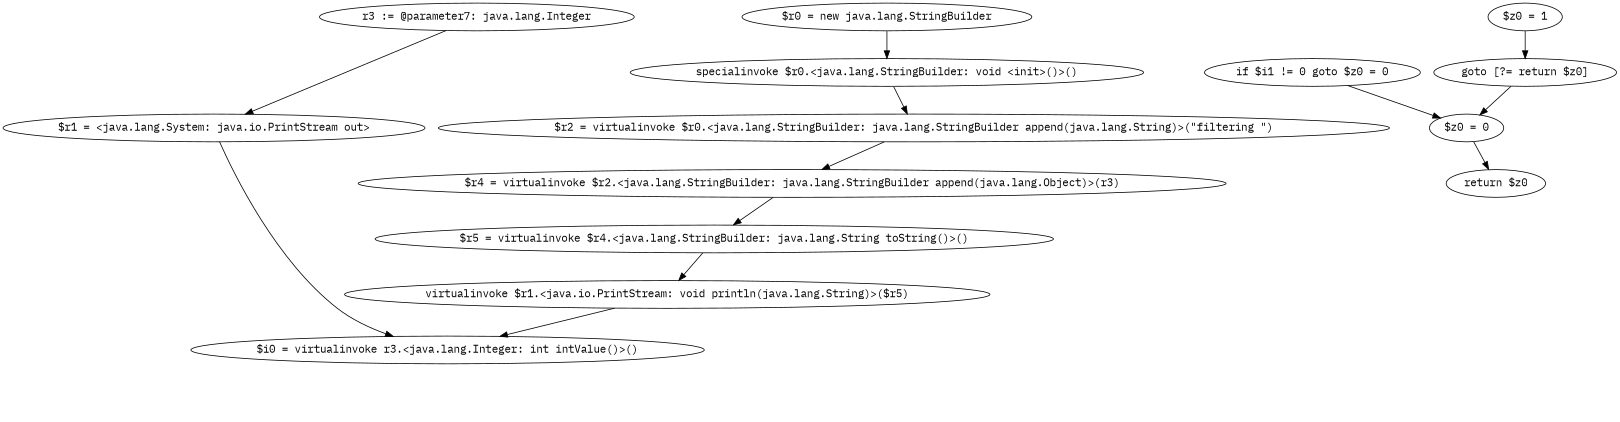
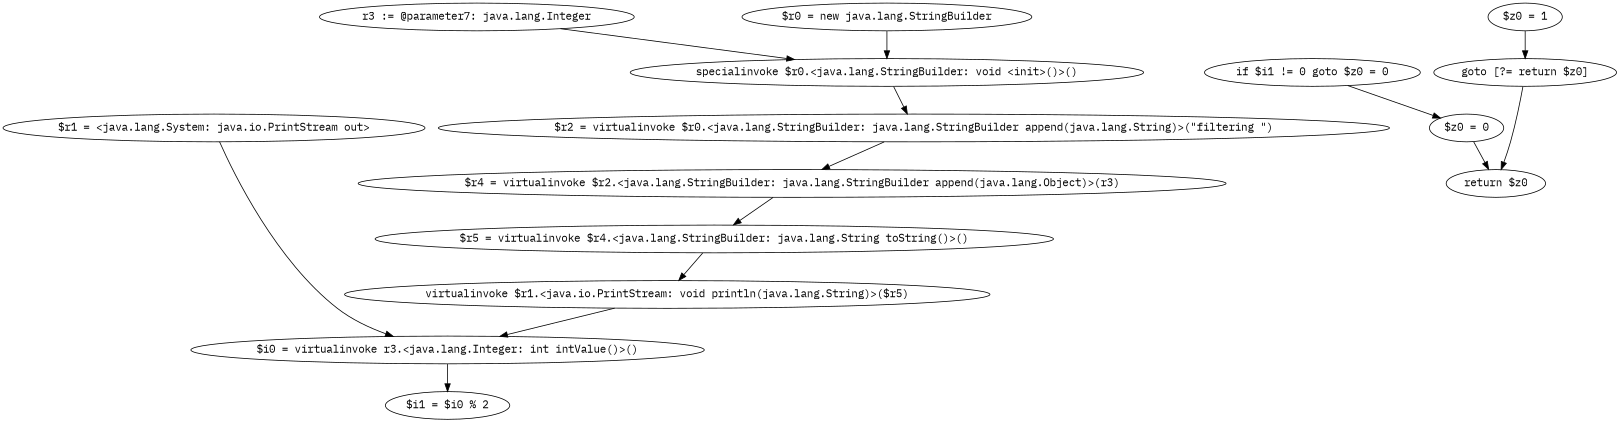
  digraph {
    fontname="IBM Plex Mono"
    node [fontname="IBM Plex Mono"]
    edge [fontname="IBM Plex Mono"]
    n1 [label="r3 := @parameter7: java.lang.Integer"]
    "$r1 = <java.lang.System: java.io.PrintStream out>"
    "$i0 = virtualinvoke r3.<java.lang.Integer: int intValue()>()"
    "$r0 = new java.lang.StringBuilder"
    "specialinvoke $r0.<java.lang.StringBuilder: void <init>()>()"
    "$r2 = virtualinvoke $r0.<java.lang.StringBuilder: java.lang.StringBuilder append(java.lang.String)>(\"filtering \")"
    "$r4 = virtualinvoke $r2.<java.lang.StringBuilder: java.lang.StringBuilder append(java.lang.Object)>(r3)"
    "$r5 = virtualinvoke $r4.<java.lang.StringBuilder: java.lang.String toString()>()"
    "virtualinvoke $r1.<java.io.PrintStream: void println(java.lang.String)>($r5)"
+   "$i1 = $i0 % 2"
    "if $i1 != 0 goto $z0 = 0"
    "$z0 = 0"
    "$z0 = 1"
    "goto [?= return $z0]"
    "return $z0"
-   n1 -> "$r1 = <java.lang.System: java.io.PrintStream out>"
+   n1 -> "specialinvoke $r0.<java.lang.StringBuilder: void <init>()>()"
    "$r1 = <java.lang.System: java.io.PrintStream out>" -> "$i0 = virtualinvoke r3.<java.lang.Integer: int intValue()>()"
+   "$i0 = virtualinvoke r3.<java.lang.Integer: int intValue()>()" -> "$i1 = $i0 % 2"
    "$r0 = new java.lang.StringBuilder" -> "specialinvoke $r0.<java.lang.StringBuilder: void <init>()>()"
    "specialinvoke $r0.<java.lang.StringBuilder: void <init>()>()" -> "$r2 = virtualinvoke $r0.<java.lang.StringBuilder: java.lang.StringBuilder append(java.lang.String)>(\"filtering \")"
    "$r2 = virtualinvoke $r0.<java.lang.StringBuilder: java.lang.StringBuilder append(java.lang.String)>(\"filtering \")" -> "$r4 = virtualinvoke $r2.<java.lang.StringBuilder: java.lang.StringBuilder append(java.lang.Object)>(r3)"
    "$r4 = virtualinvoke $r2.<java.lang.StringBuilder: java.lang.StringBuilder append(java.lang.Object)>(r3)" -> "$r5 = virtualinvoke $r4.<java.lang.StringBuilder: java.lang.String toString()>()"
    "$r5 = virtualinvoke $r4.<java.lang.StringBuilder: java.lang.String toString()>()" -> "virtualinvoke $r1.<java.io.PrintStream: void println(java.lang.String)>($r5)"
    "virtualinvoke $r1.<java.io.PrintStream: void println(java.lang.String)>($r5)" -> "$i0 = virtualinvoke r3.<java.lang.Integer: int intValue()>()"
    "if $i1 != 0 goto $z0 = 0" -> "$z0 = 0"
    "$z0 = 0" -> "return $z0"
    "$z0 = 1" -> "goto [?= return $z0]"
-   "goto [?= return $z0]" -> "$z0 = 0"
+   "goto [?= return $z0]" -> "return $z0"
  }
